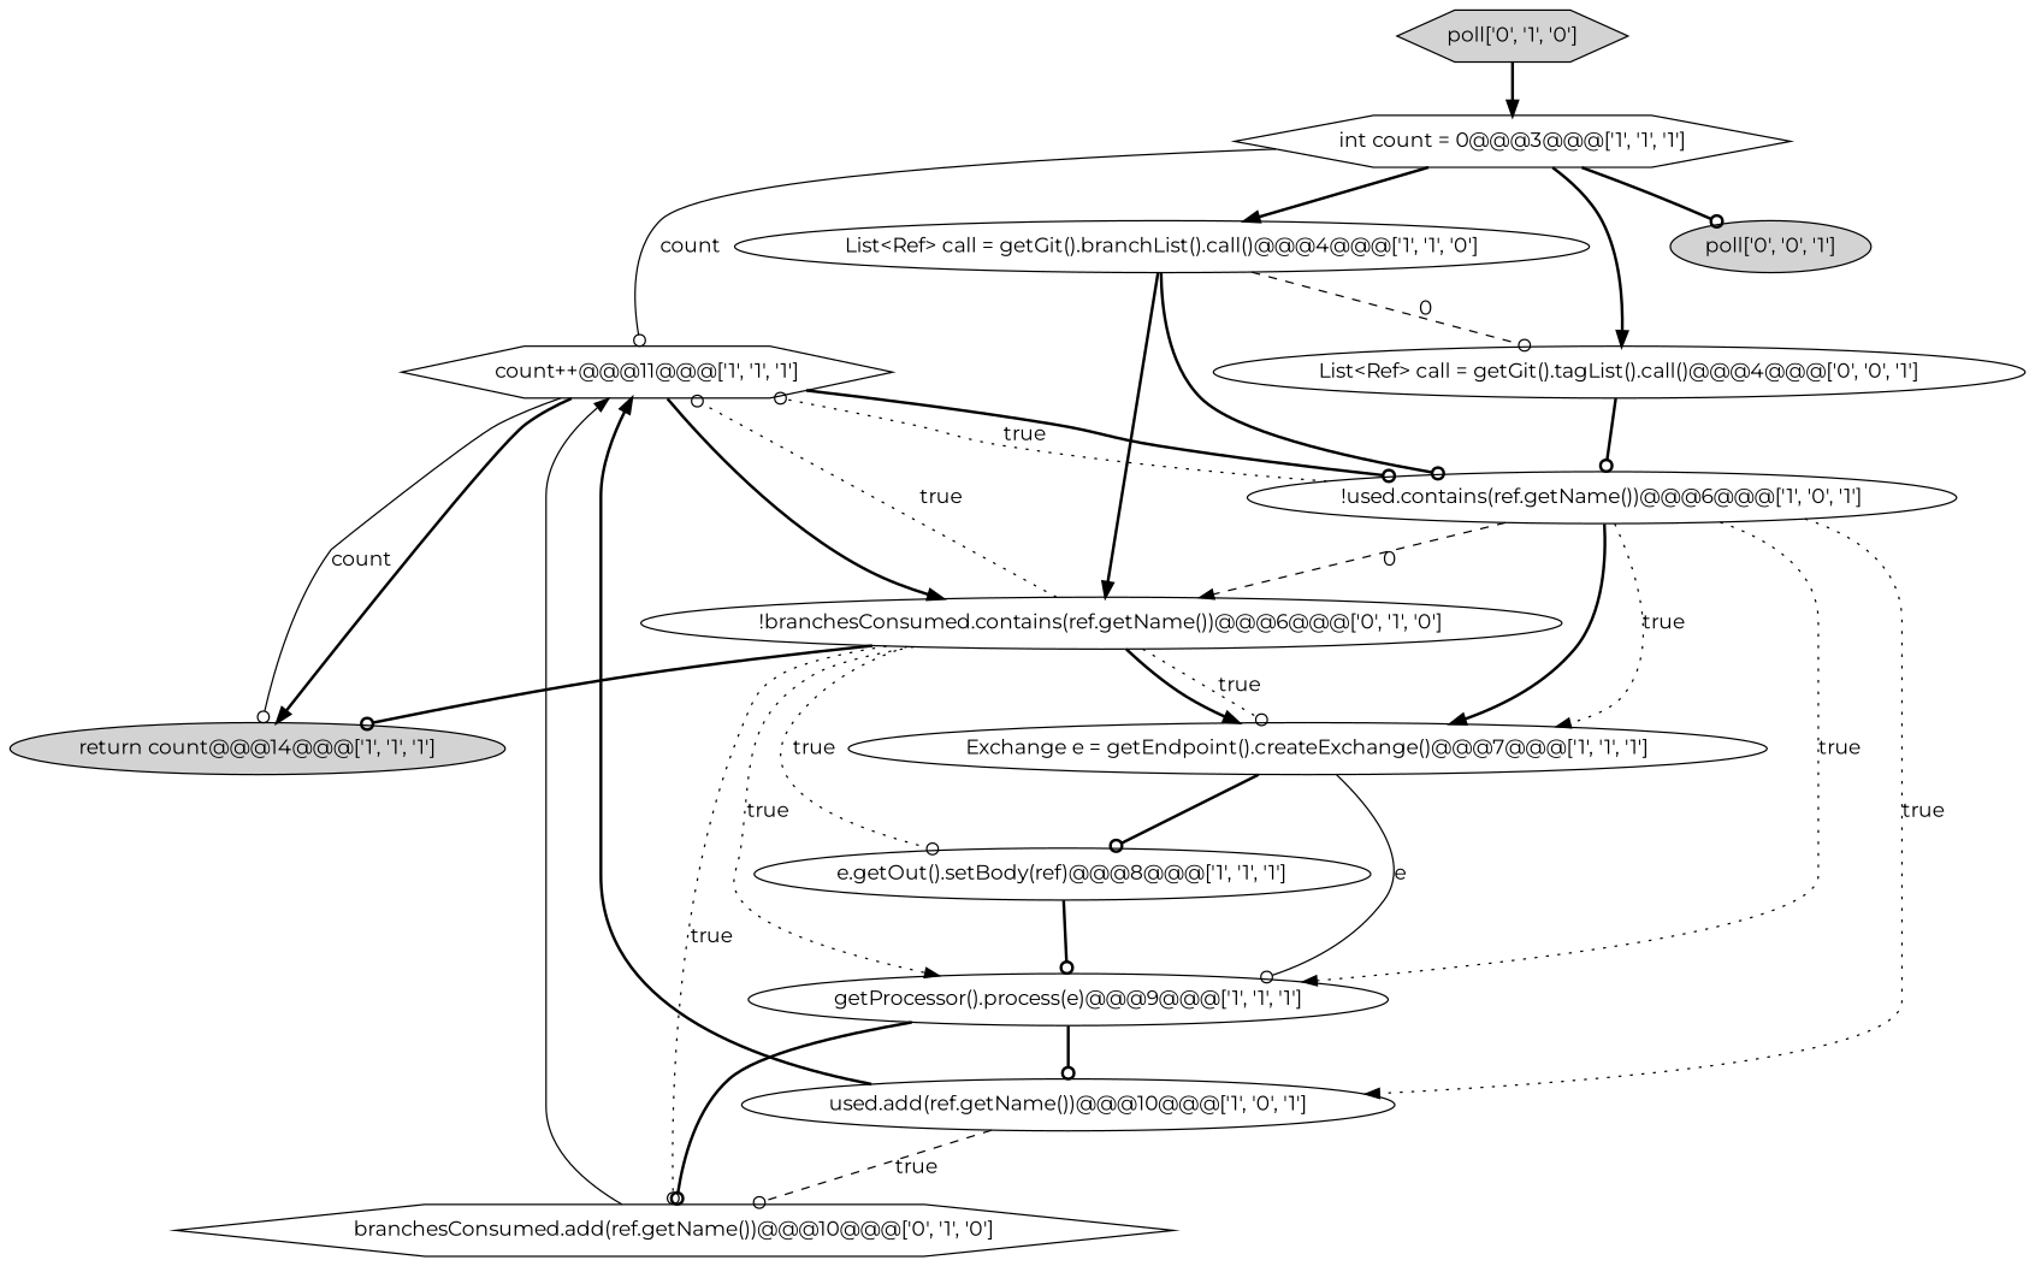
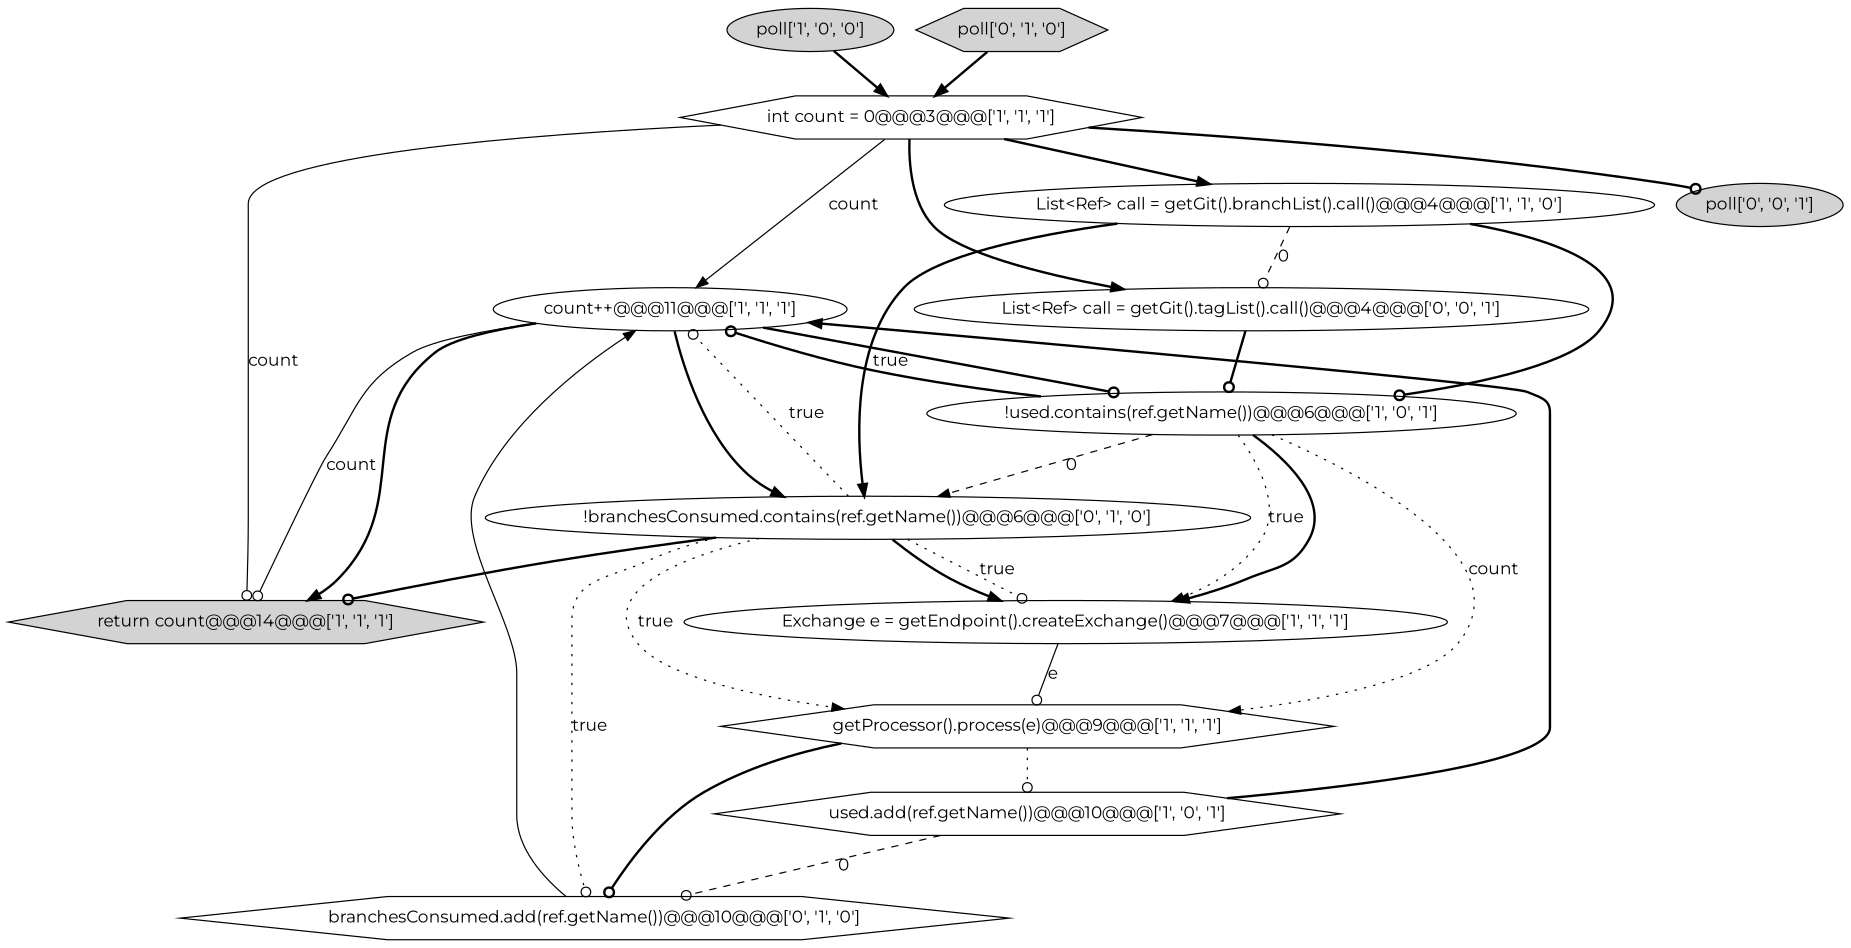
  digraph {
    fontname=Montserrat
    node [fillcolor=white fontname=Montserrat shape=ellipse style=filled]
    edge [arrowhead=odot fontname=Montserrat style=bold]
    n1 [label="int count = 0@@@3@@@['1', '1', '1']" shape=hexagon]
-   n2 [label="count++@@@11@@@['1', '1', '1']" shape=hexagon]
-   n3 [fillcolor=lightgray label="return count@@@14@@@['1', '1', '1']"]
+   n2 [label="count++@@@11@@@['1', '1', '1']"]
+   n3 [fillcolor=lightgray label="return count@@@14@@@['1', '1', '1']" shape=hexagon]
    n4 [label="List<Ref> call = getGit().tagList().call()@@@4@@@['0', '0', '1']"]
    n5 [label="List<Ref> call = getGit().branchList().call()@@@4@@@['1', '1', '0']"]
    n6 [fillcolor=lightgray label="poll['0', '0', '1']"]
    n7 [label="!branchesConsumed.contains(ref.getName())@@@6@@@['0', '1', '0']"]
    n8 [label="!used.contains(ref.getName())@@@6@@@['1', '0', '1']"]
    n9 [label="branchesConsumed.add(ref.getName())@@@10@@@['0', '1', '0']" shape=hexagon]
-   n10 [label="getProcessor().process(e)@@@9@@@['1', '1', '1']"]
+   n10 [label="getProcessor().process(e)@@@9@@@['1', '1', '1']" shape=hexagon]
    n11 [label="Exchange e = getEndpoint().createExchange()@@@7@@@['1', '1', '1']"]
-   n12 [label="e.getOut().setBody(ref)@@@8@@@['1', '1', '1']"]
-   n13 [label="used.add(ref.getName())@@@10@@@['1', '0', '1']"]
+   n13 [label="used.add(ref.getName())@@@10@@@['1', '0', '1']" shape=hexagon]
+   n14 [fillcolor=lightgray label="poll['1', '0', '0']"]
    n15 [fillcolor=lightgray label="poll['0', '1', '0']" shape=hexagon]
-   n1 -> n2 [label=count style=solid]
+   n1 -> n2 [arrowhead=normal label=count style=solid]
+   n1 -> n3 [label=count style=solid]
    n1 -> n4 [arrowhead=normal]
    n1 -> n5 [arrowhead=normal]
    n1 -> n6
    n2 -> n3 [arrowhead=normal]
    n2 -> n3 [label=count style=solid]
    n2 -> n7 [arrowhead=normal]
    n2 -> n8
    n4 -> n8
    n5 -> n4 [label=0 style=dashed]
    n5 -> n7 [arrowhead=normal]
    n5 -> n8
    n7 -> n2 [label=true style=dotted]
    n7 -> n3
    n7 -> n9 [label=true style=dotted]
    n7 -> n10 [arrowhead=normal label=true style=dotted]
    n7 -> n11 [label=true style=dotted]
    n7 -> n11 [arrowhead=normal]
-   n7 -> n12 [label=true style=dotted]
-   n8 -> n2 [label=true style=dotted]
+   n8 -> n2 [label=true]
    n8 -> n7 [arrowhead=normal label=0 style=dashed]
-   n8 -> n10 [arrowhead=normal label=true style=dotted]
+   n8 -> n10 [arrowhead=normal label=count style=dotted]
    n8 -> n11 [arrowhead=normal label=true style=dotted]
    n8 -> n11 [arrowhead=normal]
-   n8 -> n13 [arrowhead=normal label=true style=dotted]
    n9 -> n2 [arrowhead=normal style=solid]
    n10 -> n9
-   n10 -> n13
+   n10 -> n13 [style=dotted]
    n11 -> n10 [label=e style=solid]
-   n11 -> n12
-   n12 -> n10
    n13 -> n2 [arrowhead=normal]
-   n13 -> n9 [label=true style=dashed]
+   n13 -> n9 [label=0 style=dashed]
+   n14 -> n1 [arrowhead=normal]
    n15 -> n1 [arrowhead=normal]
  }
